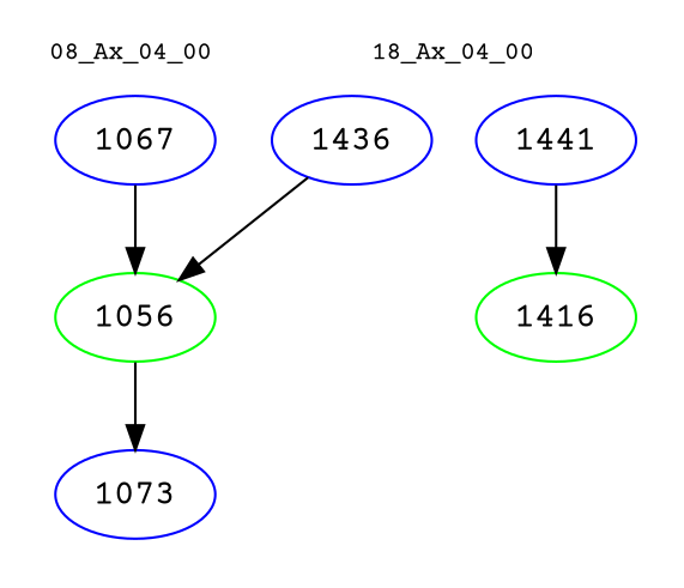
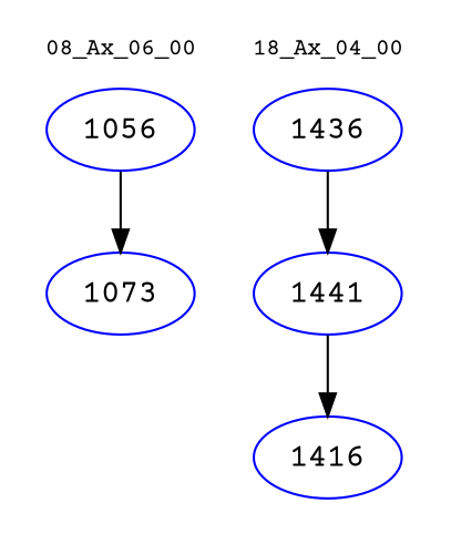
  digraph {
    fontname="Courier Prime"
    node [color=blue fontname="Courier Prime"]
    edge [color=black fontname="Courier Prime"]
-   n1 [label=1067]
-   n2 [color=green label=1056]
+   n2 [label=1056]
    n3 [label=1073]
    n4 [label=1436]
-   n5 [color=green label=1416]
+   n5 [label=1416]
    n6 [label=1441]
    subgraph cluster_1 {
      color=white
      fontsize=10
-     label="08_Ax_04_00"
-     n1
+     label="08_Ax_06_00"
      n2
      n3
    }
    subgraph cluster_2 {
      color=white
      fontsize=10
      label="18_Ax_04_00"
      n4
      n5
      n6
    }
-   n1 -> n2
    n2 -> n3
-   n4 -> n2
+   n4 -> n6
    n6 -> n5
  }
